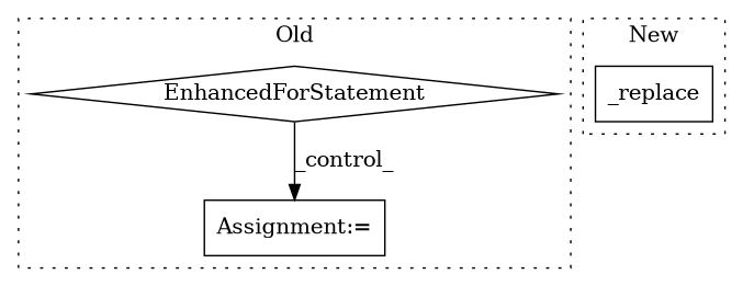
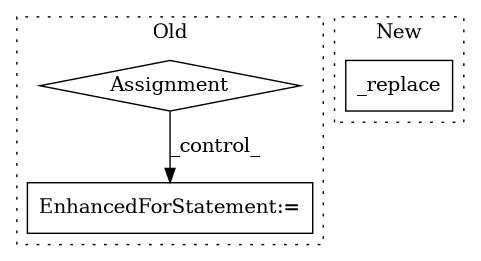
  digraph {
    node [shape=box]
-   n1 [a=70 l="53,2" label=EnhancedForStatement s="2324,2408" shape=diamond]
-   n2 [a=7 l=1 label="Assignment:=" s=2564]
+   n1 [a=70 l="53,2" label=Assignment s="2324,2408" shape=diamond]
+   n2 [a=7 l=1 label="EnhancedForStatement:=" s=2564]
    n3 [a=32 l="9,1" label=_replace s="2708,2739"]
    subgraph cluster_1 {
      label=Old
      style=dotted
      n1
      n2
    }
    subgraph cluster_2 {
      label=New
      style=dotted
      n3
    }
    n1 -> n2 [label=_control_]
  }
